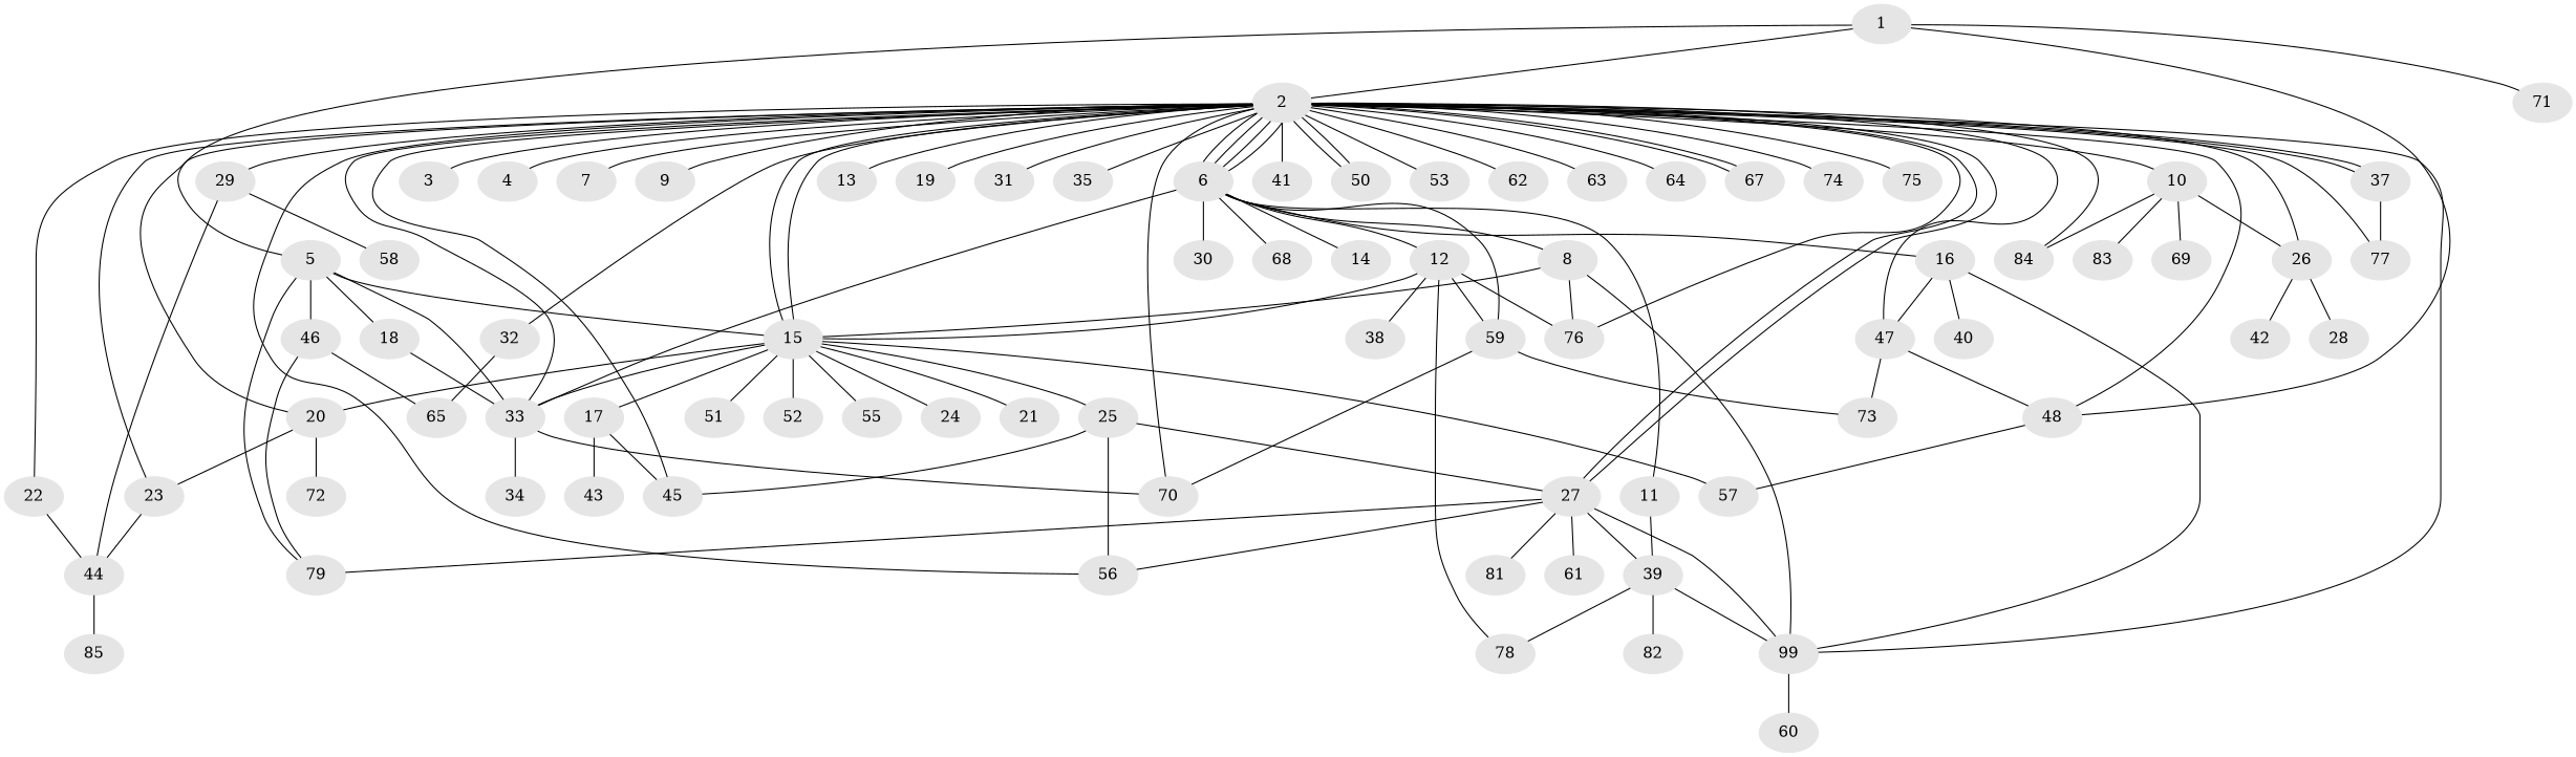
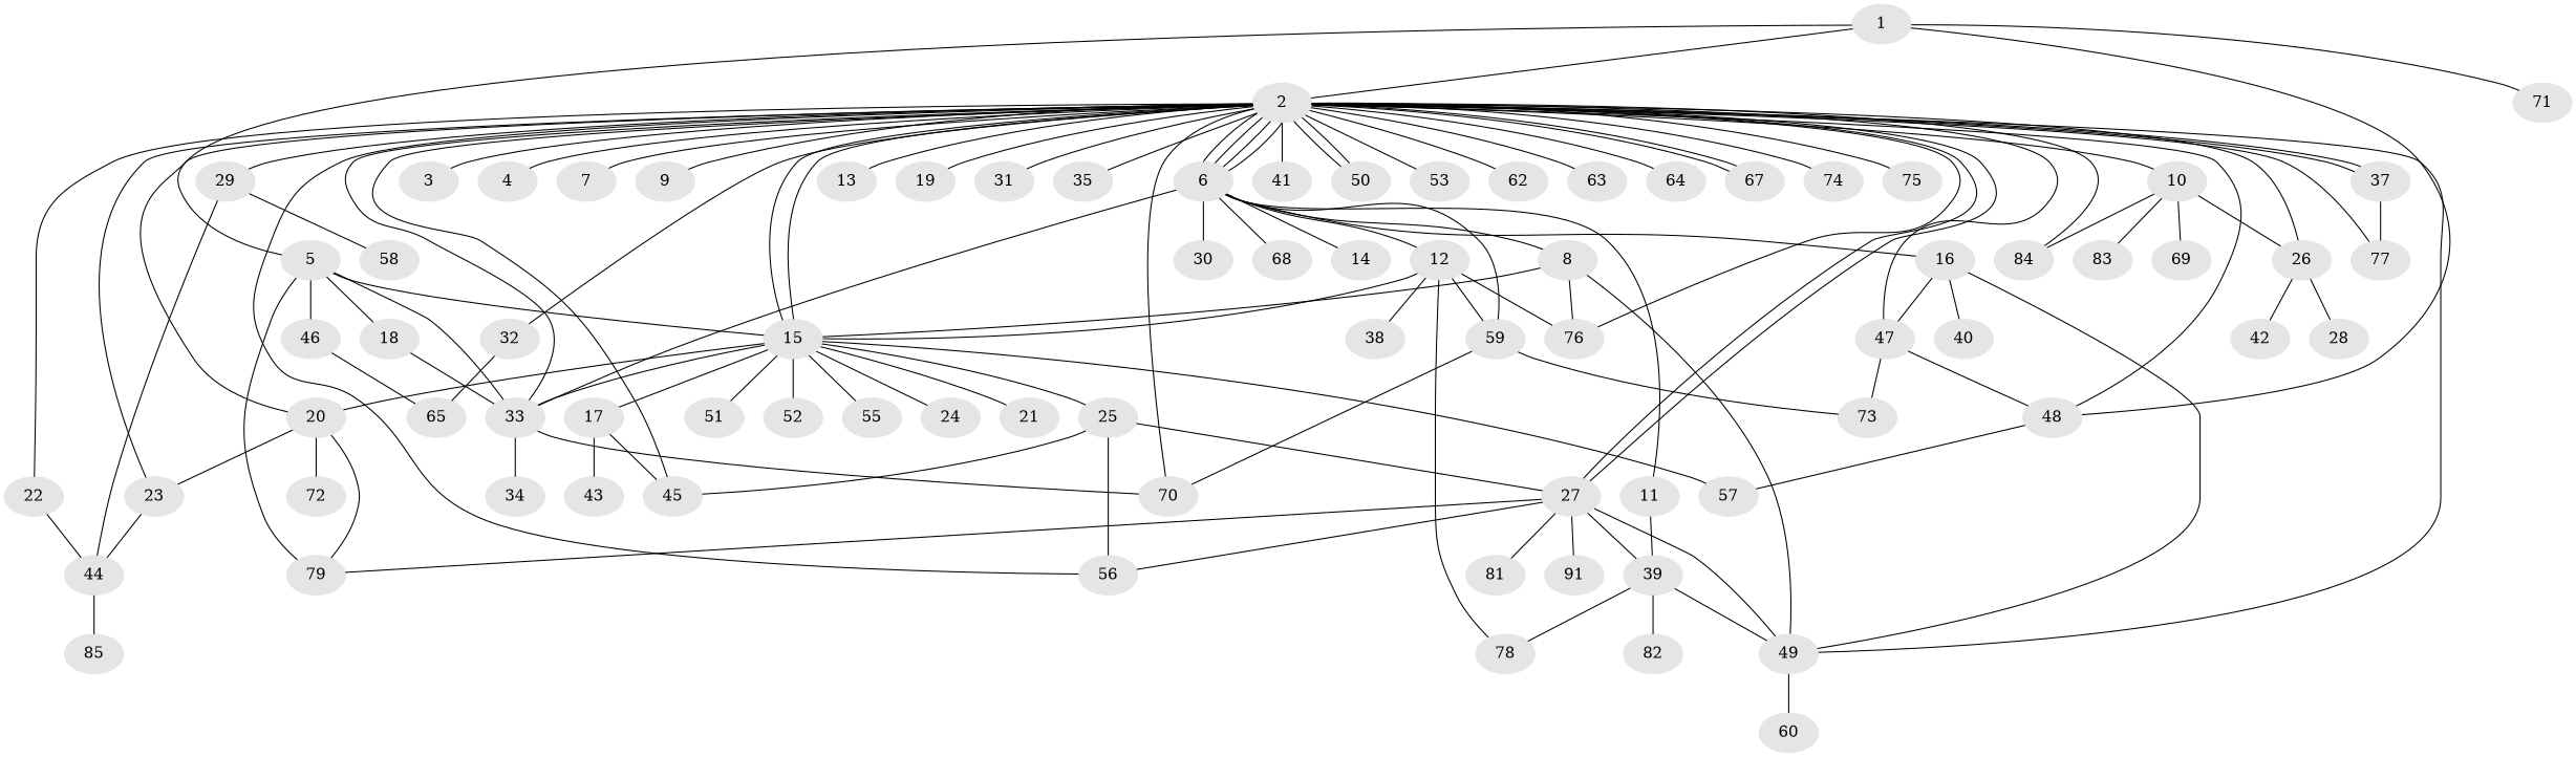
  graph {
    node [color=gray90 style=filled]
    1
    2
    5
    48
    71
    3
    4
    6
    7
    9
    10
    13
    15
    19
    20
    22
    23
    26
    27
    29
    31
    32
    33
    35
    37
    41
    45
    47
-   49 [label=99]
+   49
    50
    53
    56
    62
    63
    64
    67
    70
    74
    75
    76
    77
    84
    18
    46
    79
    57
    8
    11
    12
    14
    16
    30
    59
    68
    69
    83
    17
    21
    24
    25
    51
    52
    55
    72
    44
    28
    42
    39
-   61
+   61 [label=91]
    81
    58
    65
    34
    73
    60
    38
    78
    40
    82
    43
    85
    1 -- 2
    1 -- 5
    1 -- 48
    1 -- 71
    2 -- 48
    2 -- 3
    2 -- 4
    2 -- 6
    2 -- 6
    2 -- 6
    2 -- 6
    2 -- 7
    2 -- 9
    2 -- 10
    2 -- 13
    2 -- 15
    2 -- 15
    2 -- 19
    2 -- 20
    2 -- 22
    2 -- 23
    2 -- 26
    2 -- 27
    2 -- 27
    2 -- 29
    2 -- 31
    2 -- 32
    2 -- 33
    2 -- 35
    2 -- 37
    2 -- 37
    2 -- 41
    2 -- 45
    2 -- 47
    2 -- 49
    2 -- 50
    2 -- 50
    2 -- 53
    2 -- 56
    2 -- 62
    2 -- 63
    2 -- 64
    2 -- 67
    2 -- 67
    2 -- 70
    2 -- 74
    2 -- 75
    2 -- 76
    2 -- 77
    2 -- 84
    5 -- 15
    5 -- 33
    5 -- 18
    5 -- 46
    5 -- 79
    48 -- 57
    6 -- 33
    6 -- 8
    6 -- 11
    6 -- 12
    6 -- 14
    6 -- 16
    6 -- 30
    6 -- 59
    6 -- 68
    10 -- 26
    10 -- 84
    10 -- 69
    10 -- 83
    15 -- 20
    15 -- 33
    15 -- 57
    15 -- 17
    15 -- 21
    15 -- 24
    15 -- 25
    15 -- 51
    15 -- 52
    15 -- 55
    20 -- 23
-   46 -- 79
+   20 -- 79
    20 -- 72
    22 -- 44
    23 -- 44
    26 -- 28
    26 -- 42
    27 -- 49
    27 -- 56
    27 -- 79
    27 -- 39
    27 -- 61
    27 -- 81
    29 -- 44
    29 -- 58
    32 -- 65
    33 -- 70
    33 -- 34
    37 -- 77
    47 -- 48
    47 -- 73
    49 -- 60
    18 -- 33
    46 -- 65
    8 -- 15
    8 -- 49
    8 -- 76
    11 -- 39
    12 -- 15
    12 -- 76
    12 -- 59
    12 -- 38
    12 -- 78
    16 -- 47
    16 -- 49
    16 -- 40
    59 -- 70
    59 -- 73
    17 -- 45
    17 -- 43
    25 -- 27
    25 -- 45
    25 -- 56
    44 -- 85
    39 -- 49
    39 -- 78
    39 -- 82
  }
